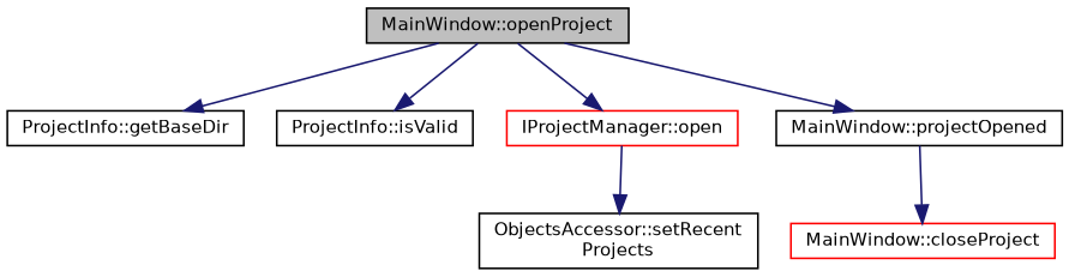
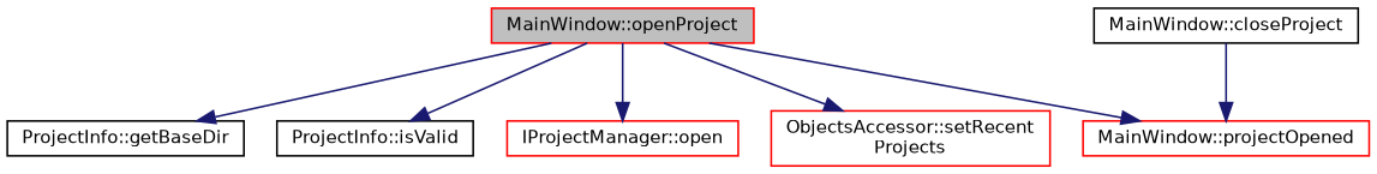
  digraph {
    rankdir=TB
    node [color=black fillcolor=white fontname=Helvetica fontsize=10 shape=record style=filled]
    edge [color=midnightblue fontname=Helvetica fontsize=10 labelfontname=Helvetica labelfontsize=10 style=solid]
-   n1 [fillcolor=grey75 fontcolor=black height=0.2 label="MainWindow::openProject" width=0.4]
+   n1 [color=red fillcolor=grey75 fontcolor=black height=0.2 label="MainWindow::openProject" width=0.4]
    n2 [height=0.2 label="ProjectInfo::getBaseDir" width=0.4]
    n3 [height=0.2 label="ProjectInfo::isValid" width=0.4]
    n4 [color=red height=0.2 label="IProjectManager::open" width=0.4]
-   n5 [height=0.2 label="MainWindow::projectOpened" width=0.4]
-   n6 [height=0.2 label="ObjectsAccessor::setRecent\lProjects" width=0.4]
-   n7 [color=red height=0.2 label="MainWindow::closeProject" width=0.4]
+   n5 [color=red height=0.2 label="MainWindow::projectOpened" width=0.4]
+   n6 [color=red height=0.2 label="ObjectsAccessor::setRecent\lProjects" width=0.4]
+   n7 [height=0.2 label="MainWindow::closeProject" width=0.4]
    n1 -> n2
    n1 -> n3
    n1 -> n4
    n1 -> n5
-   n4 -> n6
-   n5 -> n7
+   n1 -> n6
+   n7 -> n5
  }
